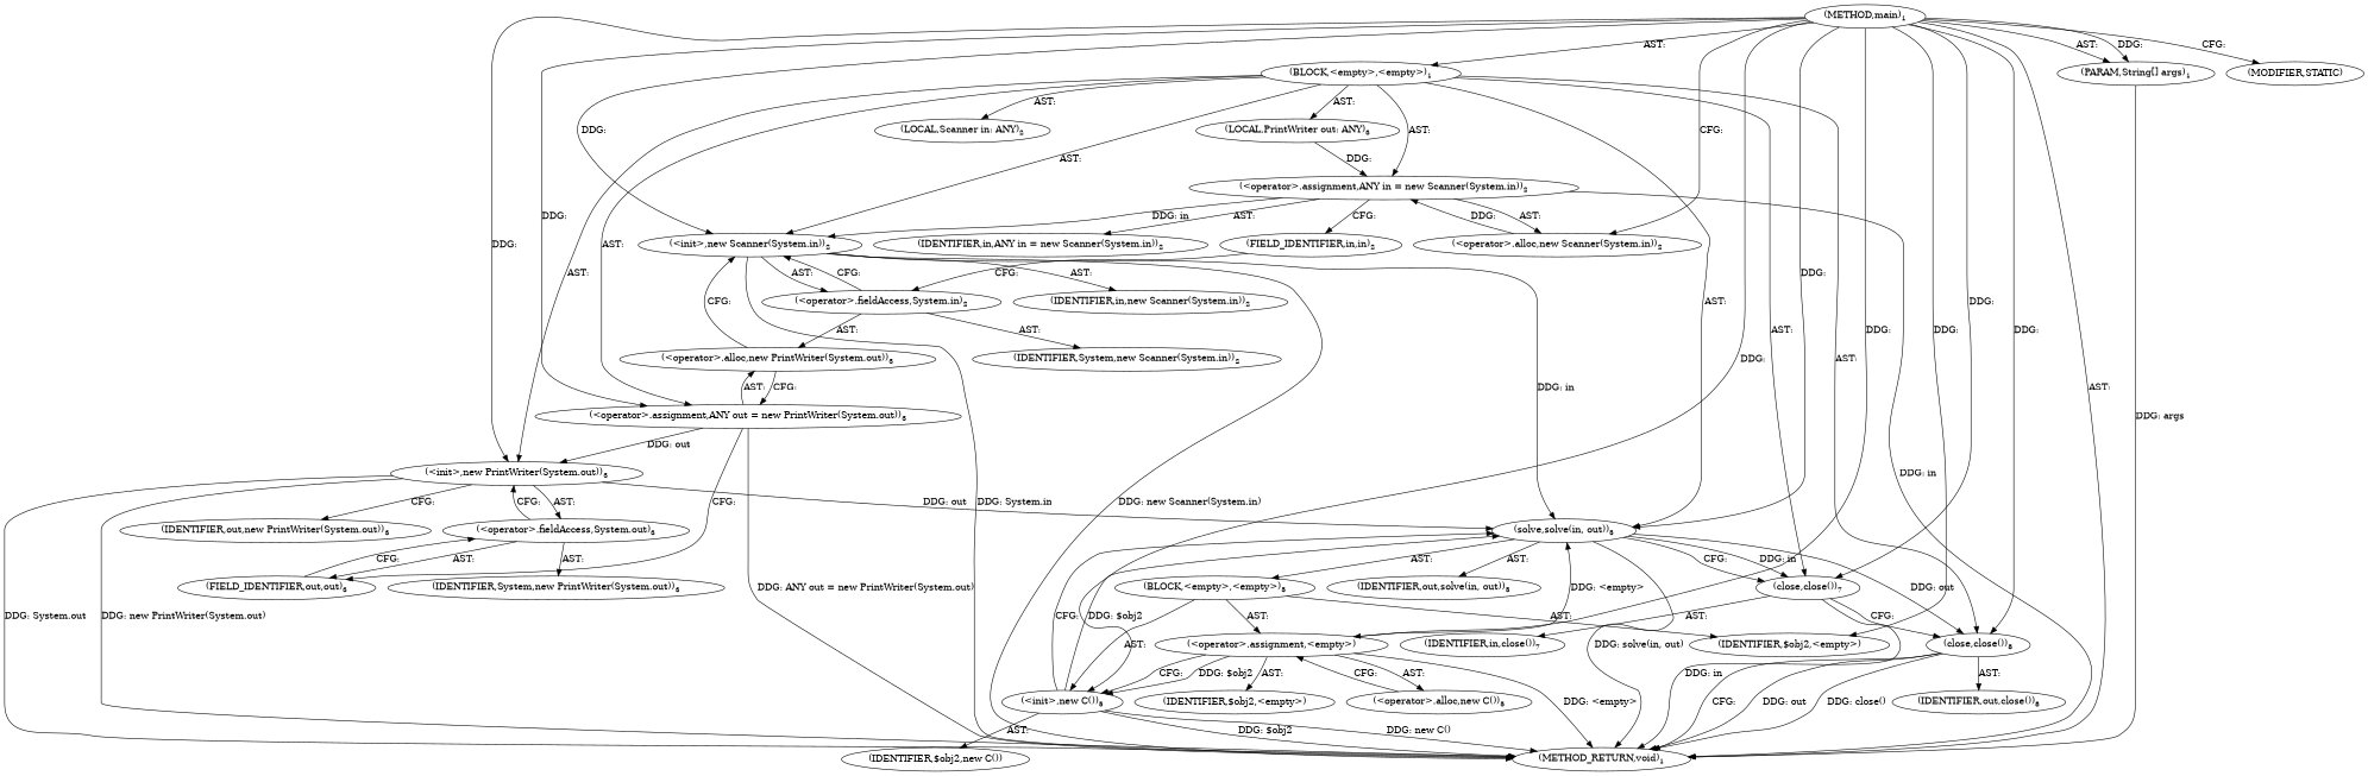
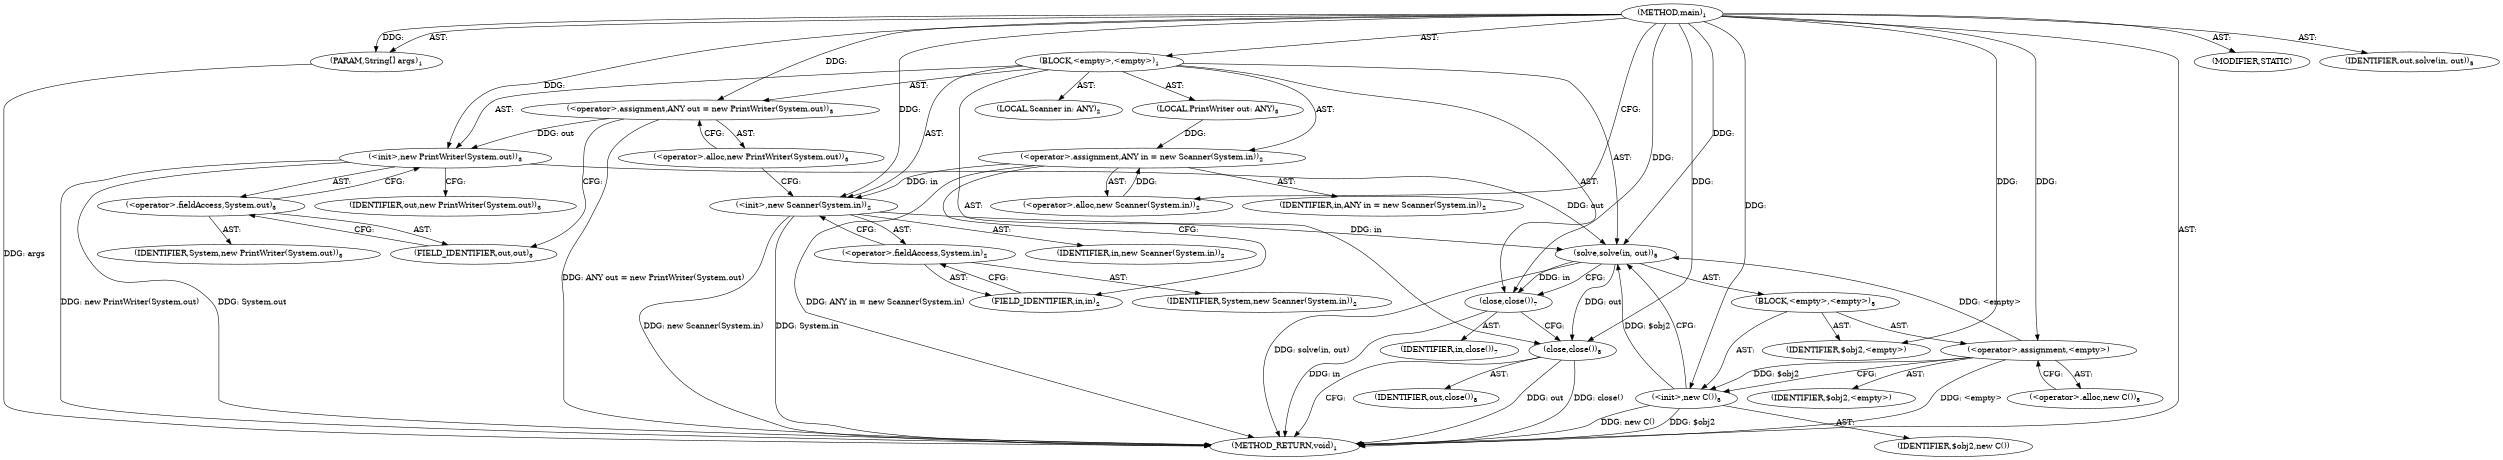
  digraph {
    n1 [label=<(METHOD,main)<SUB>1</SUB>>]
    n2 [label=<(PARAM,String[] args)<SUB>1</SUB>>]
    n3 [label=<(BLOCK,&lt;empty&gt;,&lt;empty&gt;)<SUB>1</SUB>>]
    n4 [label=<(&lt;operator&gt;.alloc,new Scanner(System.in))<SUB>2</SUB>>]
    n5 [label=<(&lt;init&gt;,new Scanner(System.in))<SUB>2</SUB>>]
    n6 [label=<(&lt;operator&gt;.assignment,ANY out = new PrintWriter(System.out))<SUB>3</SUB>>]
    n7 [label=<(&lt;init&gt;,new PrintWriter(System.out))<SUB>3</SUB>>]
    n8 [label=<(solve,solve(in, out))<SUB>5</SUB>>]
    n9 [label=<(&lt;operator&gt;.assignment,&lt;empty&gt;)>]
    n10 [label=<(&lt;init&gt;,new C())<SUB>5</SUB>>]
    n11 [label=<(IDENTIFIER,$obj2,&lt;empty&gt;)>]
    n12 [label=<(close,close())<SUB>7</SUB>>]
    n13 [label=<(close,close())<SUB>8</SUB>>]
    n14 [label=<(MODIFIER,STATIC)>]
    n15 [label=<(METHOD_RETURN,void)<SUB>1</SUB>>]
    n16 [label=<(&lt;operator&gt;.assignment,ANY in = new Scanner(System.in))<SUB>2</SUB>>]
    n17 [label=<(LOCAL,Scanner in: ANY)<SUB>2</SUB>>]
    n18 [label=<(LOCAL,PrintWriter out: ANY)<SUB>3</SUB>>]
    n19 [label=<(IDENTIFIER,in,ANY in = new Scanner(System.in))<SUB>2</SUB>>]
    n20 [label=<(FIELD_IDENTIFIER,in,in)<SUB>2</SUB>>]
    n21 [label=<(IDENTIFIER,in,new Scanner(System.in))<SUB>2</SUB>>]
    n22 [label=<(&lt;operator&gt;.fieldAccess,System.in)<SUB>2</SUB>>]
    n23 [label=<(&lt;operator&gt;.alloc,new PrintWriter(System.out))<SUB>3</SUB>>]
    n24 [label=<(FIELD_IDENTIFIER,out,out)<SUB>3</SUB>>]
    n25 [label=<(IDENTIFIER,out,new PrintWriter(System.out))<SUB>3</SUB>>]
    n26 [label=<(&lt;operator&gt;.fieldAccess,System.out)<SUB>3</SUB>>]
    n27 [label=<(BLOCK,&lt;empty&gt;,&lt;empty&gt;)<SUB>5</SUB>>]
    n28 [label=<(IDENTIFIER,out,solve(in, out))<SUB>5</SUB>>]
    n29 [label=<(&lt;operator&gt;.alloc,new C())<SUB>5</SUB>>]
    n30 [label=<(IDENTIFIER,$obj2,&lt;empty&gt;)>]
    n31 [label=<(IDENTIFIER,$obj2,new C())>]
    n32 [label=<(IDENTIFIER,in,close())<SUB>7</SUB>>]
    n33 [label=<(IDENTIFIER,out,close())<SUB>8</SUB>>]
    n34 [label=<(IDENTIFIER,System,new Scanner(System.in))<SUB>2</SUB>>]
    n35 [label=<(IDENTIFIER,System,new PrintWriter(System.out))<SUB>3</SUB>>]
    n1 -> n2 [label="AST: "]
    n1 -> n2 [label="DDG: "]
    n1 -> n3 [label="AST: "]
    n1 -> n4 [label="CFG: "]
    n1 -> n5 [label="DDG: "]
    n1 -> n6 [label="DDG: "]
    n1 -> n7 [label="DDG: "]
    n1 -> n8 [label="DDG: "]
    n1 -> n9 [label="DDG: "]
    n1 -> n10 [label="DDG: "]
    n1 -> n11 [label="DDG: "]
    n1 -> n12 [label="DDG: "]
    n1 -> n13 [label="DDG: "]
-   n1 -> n14 [label="CFG: "]
+   n1 -> n14 [label="AST: "]
    n1 -> n15 [label="AST: "]
    n2 -> n15 [label="DDG: args"]
    n3 -> n5 [label="AST: "]
    n3 -> n6 [label="AST: "]
    n3 -> n7 [label="AST: "]
    n3 -> n8 [label="AST: "]
    n3 -> n12 [label="AST: "]
    n3 -> n13 [label="AST: "]
    n3 -> n16 [label="AST: "]
    n3 -> n17 [label="AST: "]
    n3 -> n18 [label="AST: "]
    n4 -> n16 [label="DDG: "]
    n5 -> n8 [label="DDG: in"]
    n5 -> n15 [label="DDG: System.in"]
    n5 -> n15 [label="DDG: new Scanner(System.in)"]
    n5 -> n21 [label="AST: "]
    n5 -> n22 [label="AST: "]
    n6 -> n7 [label="DDG: out"]
    n6 -> n15 [label="DDG: ANY out = new PrintWriter(System.out)"]
    n6 -> n23 [label="AST: "]
    n6 -> n24 [label="CFG: "]
    n7 -> n8 [label="DDG: out"]
    n7 -> n15 [label="DDG: System.out"]
    n7 -> n15 [label="DDG: new PrintWriter(System.out)"]
    n7 -> n25 [label="CFG: "]
    n7 -> n26 [label="AST: "]
    n8 -> n12 [label="CFG: "]
    n8 -> n12 [label="DDG: in"]
    n8 -> n13 [label="DDG: out"]
    n8 -> n15 [label="DDG: solve(in, out)"]
    n8 -> n27 [label="AST: "]
-   n8 -> n28 [label="AST: "]
+   n1 -> n28 [label="AST: "]
    n9 -> n8 [label="DDG: &lt;empty&gt;"]
    n9 -> n10 [label="CFG: "]
    n9 -> n10 [label="DDG: $obj2"]
    n9 -> n15 [label="DDG: &lt;empty&gt;"]
    n9 -> n29 [label="AST: "]
    n9 -> n30 [label="AST: "]
    n10 -> n8 [label="CFG: "]
    n10 -> n8 [label="DDG: $obj2"]
    n10 -> n15 [label="DDG: $obj2"]
    n10 -> n15 [label="DDG: new C()"]
    n10 -> n31 [label="AST: "]
    n12 -> n13 [label="CFG: "]
    n12 -> n15 [label="DDG: in"]
    n12 -> n32 [label="AST: "]
    n13 -> n15 [label="CFG: "]
    n13 -> n15 [label="DDG: out"]
    n13 -> n15 [label="DDG: close()"]
    n13 -> n33 [label="AST: "]
    n16 -> n4 [label="AST: "]
    n16 -> n5 [label="DDG: in"]
-   n16 -> n15 [label="DDG: in"]
+   n16 -> n15 [label="DDG: ANY in = new Scanner(System.in)"]
    n16 -> n19 [label="AST: "]
    n16 -> n20 [label="CFG: "]
    n18 -> n16 [label="DDG: "]
    n20 -> n22 [label="CFG: "]
    n22 -> n5 [label="CFG: "]
-   n22 -> n23 [label="AST: "]
+   n22 -> n20 [label="AST: "]
    n22 -> n34 [label="AST: "]
    n23 -> n5 [label="CFG: "]
    n23 -> n6 [label="CFG: "]
    n24 -> n26 [label="CFG: "]
    n26 -> n7 [label="CFG: "]
    n26 -> n24 [label="AST: "]
    n26 -> n35 [label="AST: "]
    n27 -> n9 [label="AST: "]
    n27 -> n10 [label="AST: "]
    n27 -> n11 [label="AST: "]
    n29 -> n9 [label="CFG: "]
  }
